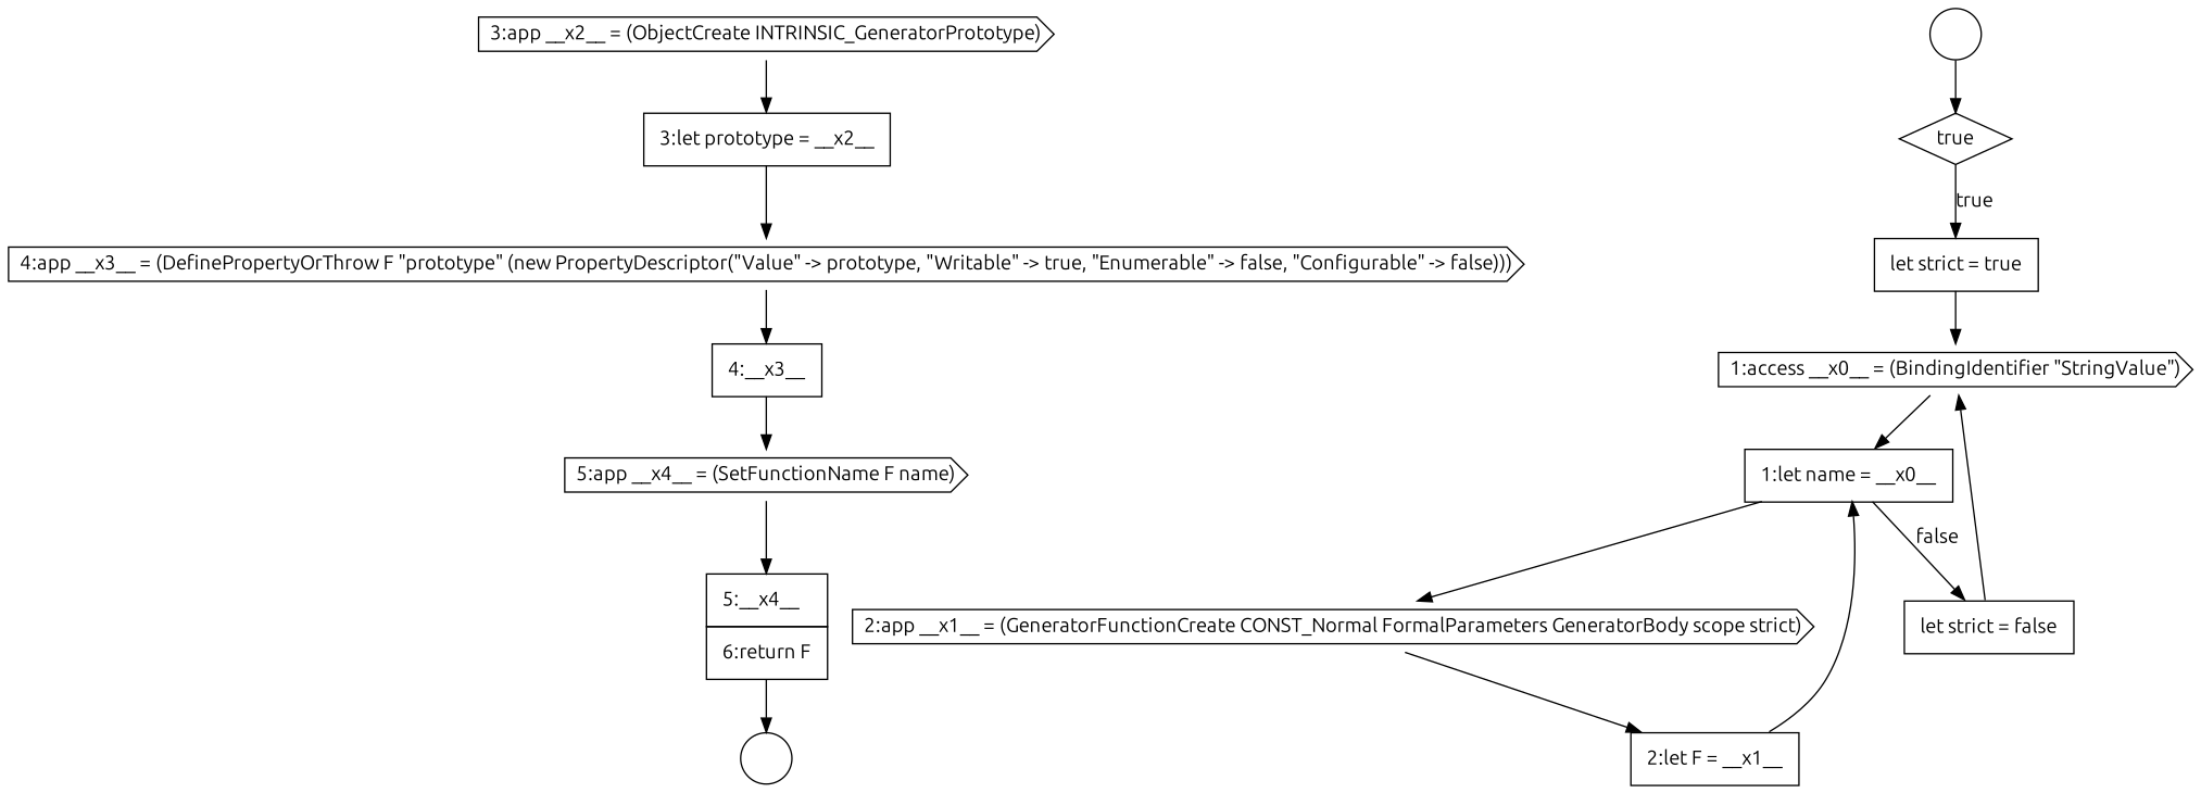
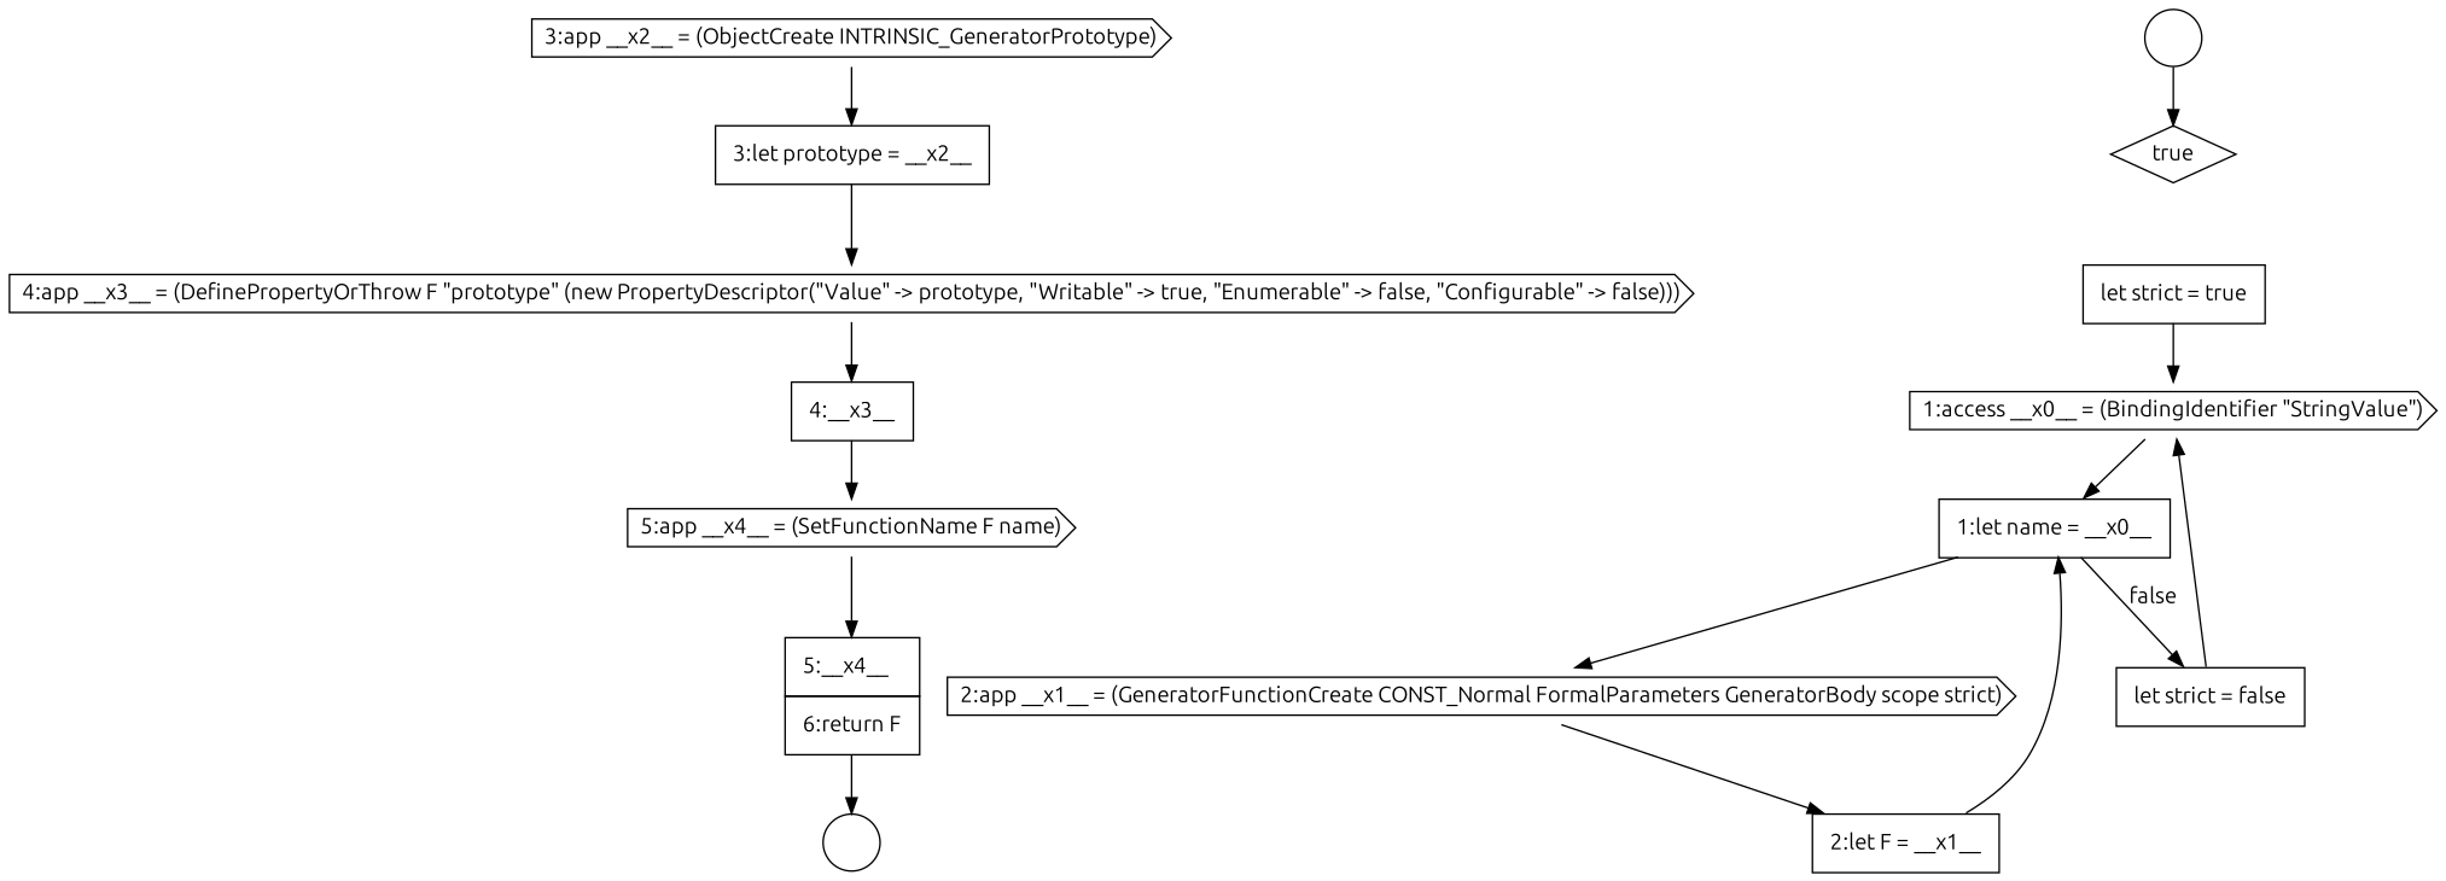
  digraph {
    fontname=Ubuntu
    node [color=black fillcolor=white fontname=Ubuntu shape=none style=filled]
    edge [color=black fontname=Ubuntu]
    n1 [label=<<font color="black">3:app __x2__ = (ObjectCreate INTRINSIC_GeneratorPrototype)</font>> shape=cds]
    n2 [label=<<font color="black">     <table border="0" cellborder="1" cellspacing="0" cellpadding="10">       <tr><td align="left">3:let prototype = __x2__</td></tr>     </table>   </font>> margin=0]
    n3 [label=<<font color="black">4:app __x3__ = (DefinePropertyOrThrow F &quot;prototype&quot; (new PropertyDescriptor(&quot;Value&quot; -&gt; prototype, &quot;Writable&quot; -&gt; true, &quot;Enumerable&quot; -&gt; false, &quot;Configurable&quot; -&gt; false)))</font>> shape=cds]
    n4 [label=<<font color="black">1:access __x0__ = (BindingIdentifier &quot;StringValue&quot;)</font>> shape=cds]
    n5 [label=<<font color="black">     <table border="0" cellborder="1" cellspacing="0" cellpadding="10">       <tr><td align="left">1:let name = __x0__</td></tr>     </table>   </font>> margin=0]
    n6 [label=<<font color="black">     <table border="0" cellborder="1" cellspacing="0" cellpadding="10">       <tr><td align="left">let strict = false</td></tr>     </table>   </font>> margin=0]
    n7 [label=<<font color="black">2:app __x1__ = (GeneratorFunctionCreate CONST_Normal FormalParameters GeneratorBody scope strict)</font>> shape=cds]
    n8 [label=" " shape=circle]
    n9 [label=<<font color="black">5:app __x4__ = (SetFunctionName F name)</font>> shape=cds]
    n10 [label=<<font color="black">     <table border="0" cellborder="1" cellspacing="0" cellpadding="10">       <tr><td align="left">5:__x4__</td></tr>       <tr><td align="left">6:return F</td></tr>     </table>   </font>> margin=0]
    n11 [label=<<font color="black">     <table border="0" cellborder="1" cellspacing="0" cellpadding="10">       <tr><td align="left">4:__x3__</td></tr>     </table>   </font>> margin=0]
    n12 [label=<<font color="black">     <table border="0" cellborder="1" cellspacing="0" cellpadding="10">       <tr><td align="left">2:let F = __x1__</td></tr>     </table>   </font>> margin=0]
    n13 [label=" " shape=circle]
    n14 [label=<<font color="black">true</font>> shape=diamond]
    n15 [label=<<font color="black">     <table border="0" cellborder="1" cellspacing="0" cellpadding="10">       <tr><td align="left">let strict = true</td></tr>     </table>   </font>> margin=0]
    n1 -> n2
    n2 -> n3
    n3 -> n11
    n4 -> n5
    n5 -> n6 [label=<<font color="black">false</font>>]
    n5 -> n7
    n6 -> n4
    n7 -> n12
    n9 -> n10
    n10 -> n8
    n11 -> n9
    n12 -> n5
    n13 -> n14
-   n14 -> n15 [label=<<font color="black">true</font>>]
    n15 -> n4
  }
